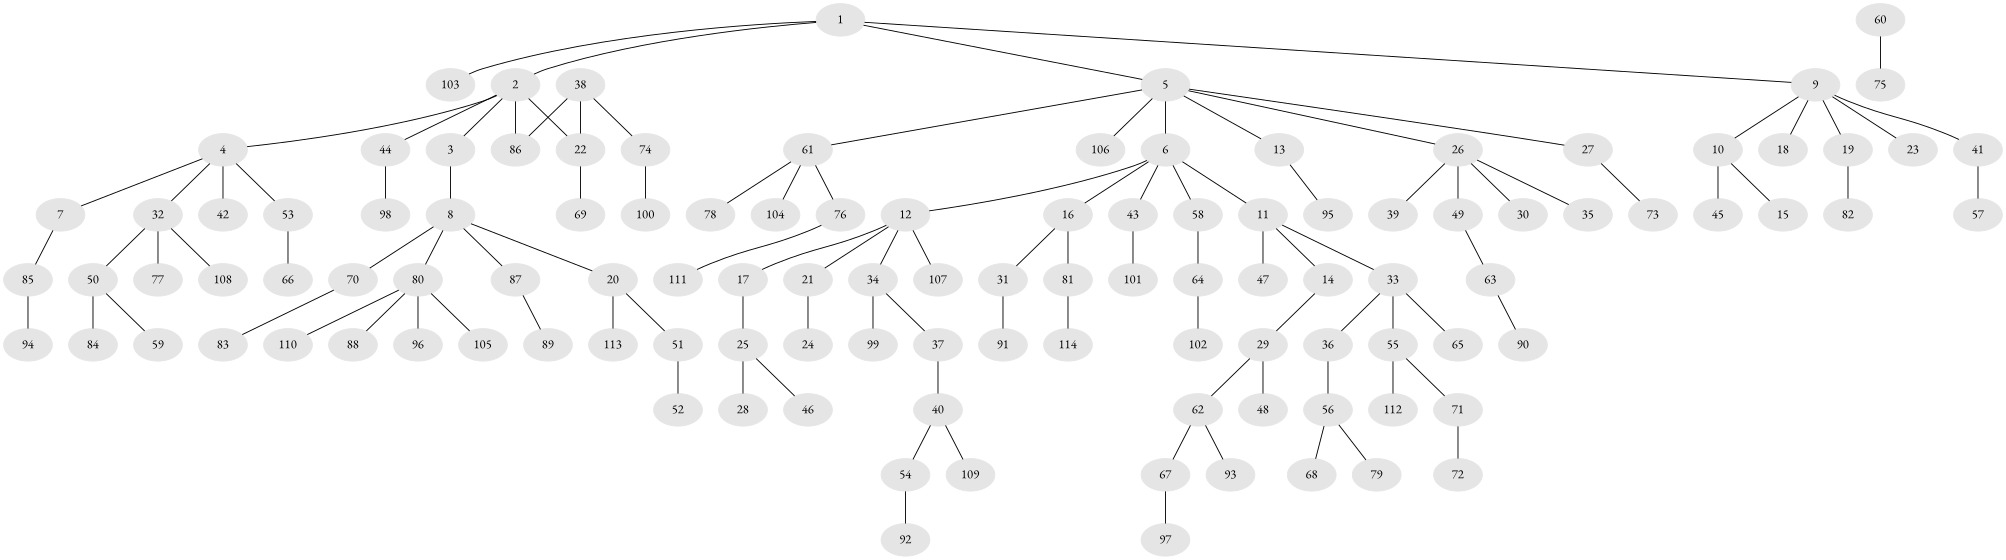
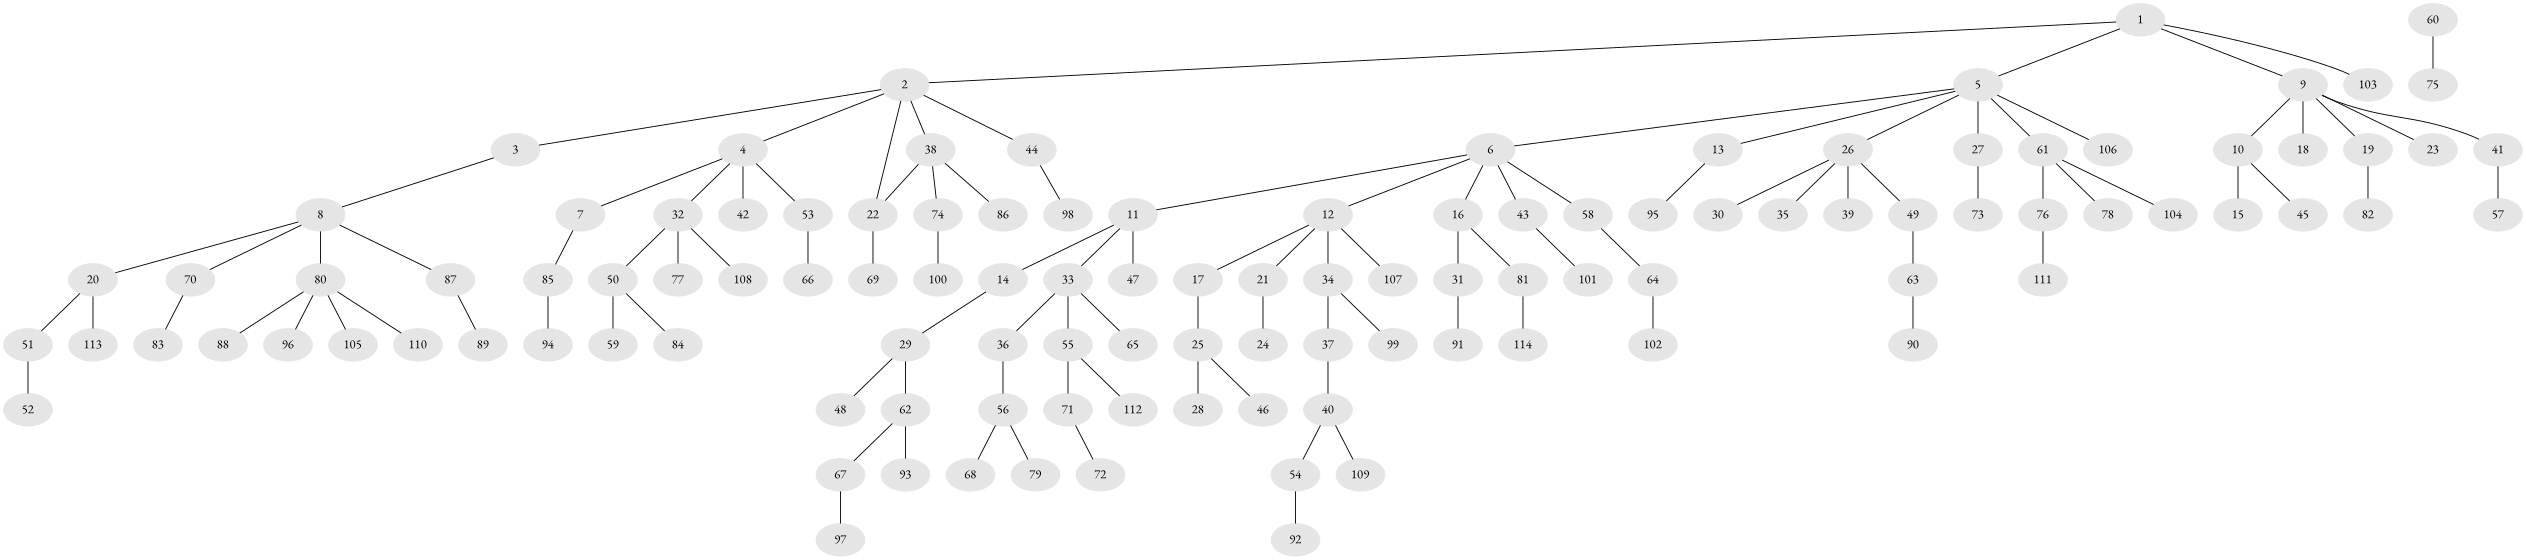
  graph {
    fontname="EB Garamond"
    node [color=gray90 fontname="EB Garamond" style=filled]
    edge [fontname="EB Garamond"]
    1
    2
    5
    9
    103
    3
    4
    22
    38
    44
    6
    13
    26
    27
    61
    106
    10
    18
    19
    23
    41
    8
    7
    32
    42
    53
    69
    74
    86
    98
    20
    70
    80
    87
    85
    50
    77
    108
    66
    11
    12
    16
    43
    58
    95
    30
    35
    39
    49
    73
    76
    78
    104
    14
    33
    47
    17
    21
    34
    107
    31
    81
    101
    64
    94
    51
    113
    83
    88
    96
    105
    110
    89
    15
    45
    82
    57
    29
    36
    55
    65
    25
    24
    37
    99
    48
    62
    91
    114
    28
    46
    52
    63
    67
    93
    59
    84
    56
    71
    112
    40
    68
    79
    54
    109
    60
    75
    100
    92
    90
    72
    102
    111
    97
    1 -- 2
    1 -- 5
    1 -- 9
    1 -- 103
    2 -- 3
    2 -- 4
    2 -- 22
-   2 -- 86
+   2 -- 38
    2 -- 44
    5 -- 6
    5 -- 13
    5 -- 26
    5 -- 27
    5 -- 61
    5 -- 106
    9 -- 10
    9 -- 18
    9 -- 19
    9 -- 23
    9 -- 41
    3 -- 8
    4 -- 7
    4 -- 32
    4 -- 42
    4 -- 53
    22 -- 69
    38 -- 22
    38 -- 74
    38 -- 86
    44 -- 98
    6 -- 11
    6 -- 12
    6 -- 16
    6 -- 43
    6 -- 58
    13 -- 95
    26 -- 30
    26 -- 35
    26 -- 39
    26 -- 49
    27 -- 73
    61 -- 76
    61 -- 78
    61 -- 104
    10 -- 15
    10 -- 45
    19 -- 82
    41 -- 57
    8 -- 20
    8 -- 70
    8 -- 80
    8 -- 87
    7 -- 85
    32 -- 50
    32 -- 77
    32 -- 108
    53 -- 66
    74 -- 100
    20 -- 51
    20 -- 113
    70 -- 83
    80 -- 88
    80 -- 96
    80 -- 105
    80 -- 110
    87 -- 89
    85 -- 94
    50 -- 59
    50 -- 84
    11 -- 14
    11 -- 33
    11 -- 47
    12 -- 17
    12 -- 21
    12 -- 34
    12 -- 107
    16 -- 31
    16 -- 81
    43 -- 101
    58 -- 64
    49 -- 63
    76 -- 111
    14 -- 29
    33 -- 36
    33 -- 55
    33 -- 65
    17 -- 25
    21 -- 24
    34 -- 37
    34 -- 99
    31 -- 91
    81 -- 114
    64 -- 102
    51 -- 52
    29 -- 48
    29 -- 62
    36 -- 56
    55 -- 71
    55 -- 112
    25 -- 28
    25 -- 46
    37 -- 40
    62 -- 67
    62 -- 93
    63 -- 90
    67 -- 97
    56 -- 68
    56 -- 79
    71 -- 72
    40 -- 54
    40 -- 109
    54 -- 92
    60 -- 75
  }
